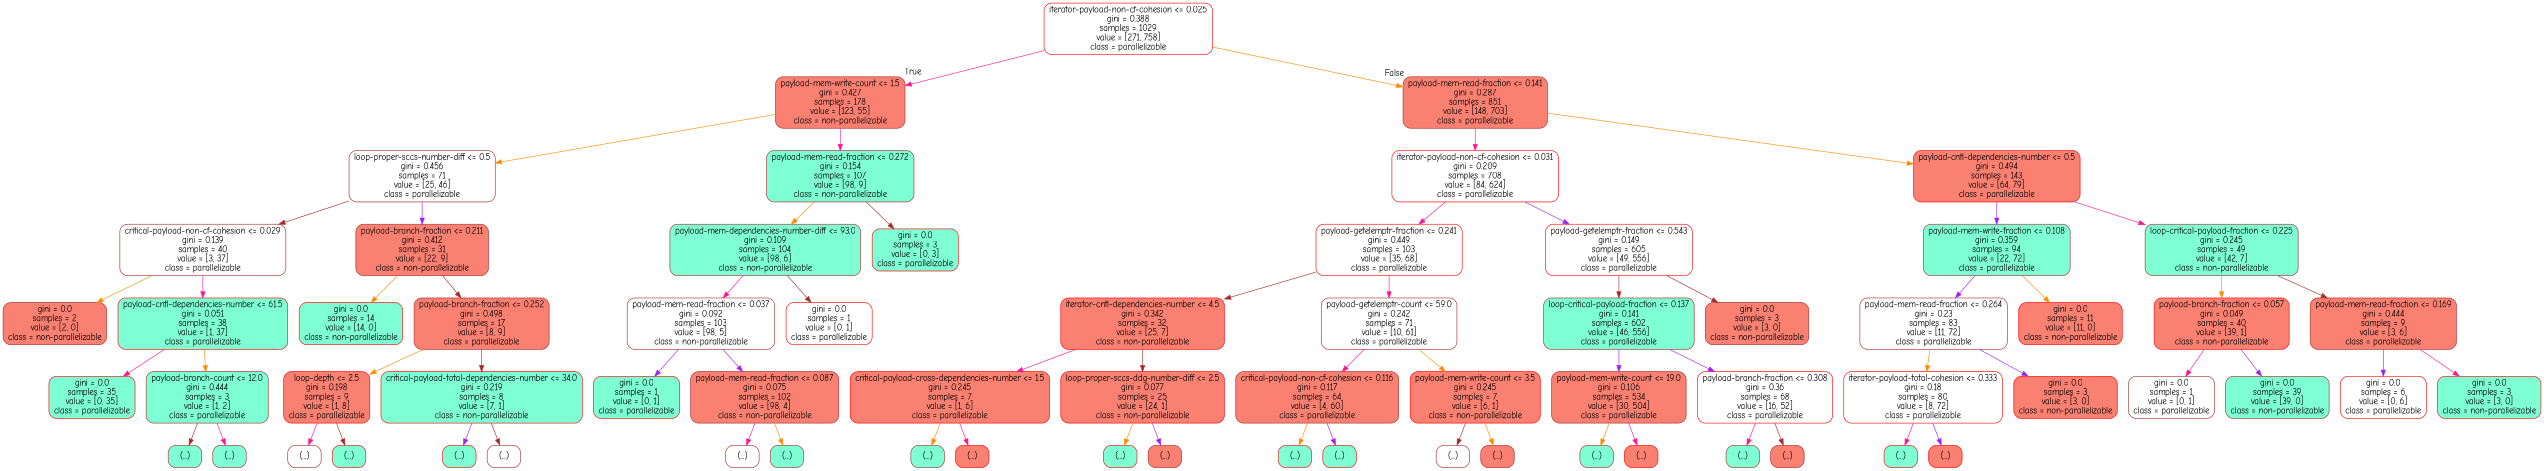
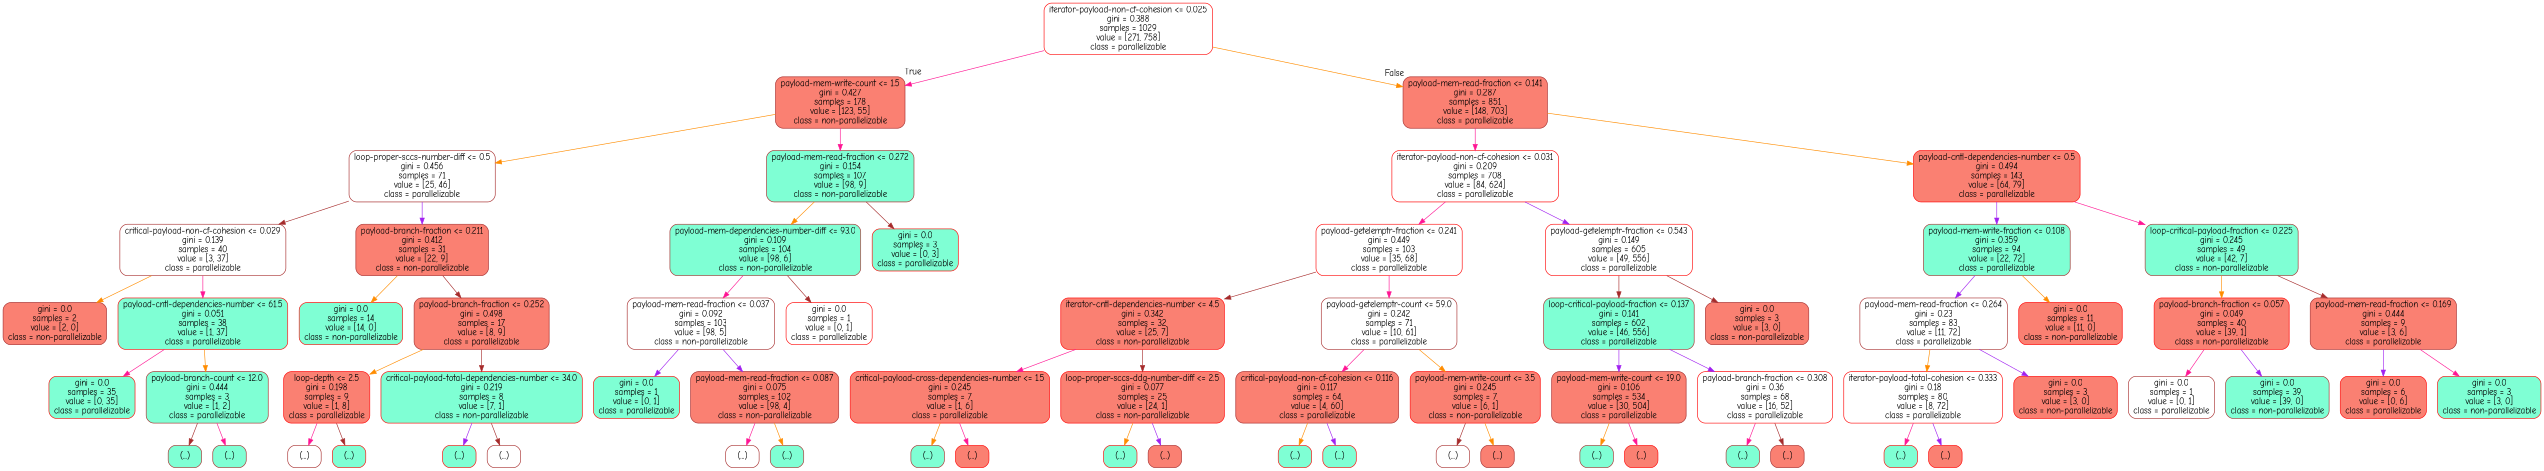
  digraph {
    fontname="Comic Neue"
    node [color=brown fillcolor=salmon fontname="Comic Neue" shape=box style="filled, rounded"]
    edge [fontname="Comic Neue" color=deeppink]
    n1 [color=red fillcolor=white label="iterator-payload-non-cf-cohesion <= 0.025\ngini = 0.388\nsamples = 1029\nvalue = [271, 758]\nclass = parallelizable"]
    n2 [label="payload-mem-write-count <= 1.5\ngini = 0.427\nsamples = 178\nvalue = [123, 55]\nclass = non-parallelizable"]
    n3 [label="payload-mem-read-fraction <= 0.141\ngini = 0.287\nsamples = 851\nvalue = [148, 703]\nclass = parallelizable"]
    n4 [fillcolor=white label="loop-proper-sccs-number-diff <= 0.5\ngini = 0.456\nsamples = 71\nvalue = [25, 46]\nclass = parallelizable"]
    n5 [fillcolor=aquamarine label="payload-mem-read-fraction <= 0.272\ngini = 0.154\nsamples = 107\nvalue = [98, 9]\nclass = non-parallelizable"]
    n6 [fillcolor=white label="critical-payload-non-cf-cohesion <= 0.029\ngini = 0.139\nsamples = 40\nvalue = [3, 37]\nclass = parallelizable"]
    n7 [label="payload-branch-fraction <= 0.211\ngini = 0.412\nsamples = 31\nvalue = [22, 9]\nclass = non-parallelizable"]
    n8 [label="gini = 0.0\nsamples = 2\nvalue = [2, 0]\nclass = non-parallelizable"]
    n9 [color=red fillcolor=aquamarine label="payload-cntl-dependencies-number <= 61.5\ngini = 0.051\nsamples = 38\nvalue = [1, 37]\nclass = parallelizable"]
    n10 [color=red fillcolor=aquamarine label="gini = 0.0\nsamples = 35\nvalue = [0, 35]\nclass = parallelizable"]
    n11 [fillcolor=aquamarine label="payload-branch-count <= 12.0\ngini = 0.444\nsamples = 3\nvalue = [1, 2]\nclass = parallelizable"]
    n12 [fillcolor=aquamarine label="(...)"]
    n13 [fillcolor=aquamarine label="(...)"]
    n14 [color=red fillcolor=aquamarine label="gini = 0.0\nsamples = 14\nvalue = [14, 0]\nclass = non-parallelizable"]
    n15 [label="payload-branch-fraction <= 0.252\ngini = 0.498\nsamples = 17\nvalue = [8, 9]\nclass = parallelizable"]
    n16 [color=red label="loop-depth <= 2.5\ngini = 0.198\nsamples = 9\nvalue = [1, 8]\nclass = parallelizable"]
    n17 [color=red fillcolor=aquamarine label="critical-payload-total-dependencies-number <= 34.0\ngini = 0.219\nsamples = 8\nvalue = [7, 1]\nclass = non-parallelizable"]
    n18 [fillcolor=white label="(...)"]
    n19 [color=red fillcolor=aquamarine label="(...)"]
    n20 [color=red fillcolor=aquamarine label="(...)"]
    n21 [fillcolor=white label="(...)"]
    n22 [fillcolor=aquamarine label="payload-mem-dependencies-number-diff <= 93.0\ngini = 0.109\nsamples = 104\nvalue = [98, 6]\nclass = non-parallelizable"]
    n23 [color=red fillcolor=aquamarine label="gini = 0.0\nsamples = 3\nvalue = [0, 3]\nclass = parallelizable"]
    n24 [fillcolor=white label="payload-mem-read-fraction <= 0.037\ngini = 0.092\nsamples = 103\nvalue = [98, 5]\nclass = non-parallelizable"]
    n25 [color=red fillcolor=white label="gini = 0.0\nsamples = 1\nvalue = [0, 1]\nclass = parallelizable"]
    n26 [color=red fillcolor=aquamarine label="gini = 0.0\nsamples = 1\nvalue = [0, 1]\nclass = parallelizable"]
    n27 [label="payload-mem-read-fraction <= 0.087\ngini = 0.075\nsamples = 102\nvalue = [98, 4]\nclass = non-parallelizable"]
    n28 [fillcolor=white label="(...)"]
    n29 [fillcolor=aquamarine label="(...)"]
    n30 [color=red fillcolor=white label="iterator-payload-non-cf-cohesion <= 0.031\ngini = 0.209\nsamples = 708\nvalue = [84, 624]\nclass = parallelizable"]
    n31 [color=red label="payload-cntl-dependencies-number <= 0.5\ngini = 0.494\nsamples = 143\nvalue = [64, 79]\nclass = parallelizable"]
    n32 [color=red fillcolor=white label="payload-getelemptr-fraction <= 0.241\ngini = 0.449\nsamples = 103\nvalue = [35, 68]\nclass = parallelizable"]
    n33 [color=red fillcolor=white label="payload-getelemptr-fraction <= 0.543\ngini = 0.149\nsamples = 605\nvalue = [49, 556]\nclass = parallelizable"]
    n34 [color=red label="iterator-cntl-dependencies-number <= 4.5\ngini = 0.342\nsamples = 32\nvalue = [25, 7]\nclass = non-parallelizable"]
    n35 [fillcolor=white label="payload-getelemptr-count <= 59.0\ngini = 0.242\nsamples = 71\nvalue = [10, 61]\nclass = parallelizable"]
    n36 [color=red label="critical-payload-cross-dependencies-number <= 1.5\ngini = 0.245\nsamples = 7\nvalue = [1, 6]\nclass = parallelizable"]
    n37 [color=red label="loop-proper-sccs-ddg-number-diff <= 2.5\ngini = 0.077\nsamples = 25\nvalue = [24, 1]\nclass = non-parallelizable"]
    n38 [fillcolor=aquamarine label="(...)"]
    n39 [color=red label="(...)"]
    n40 [color=red fillcolor=aquamarine label="(...)"]
    n41 [label="(...)"]
    n42 [label="critical-payload-non-cf-cohesion <= 0.116\ngini = 0.117\nsamples = 64\nvalue = [4, 60]\nclass = parallelizable"]
    n43 [color=red label="payload-mem-write-count <= 3.5\ngini = 0.245\nsamples = 7\nvalue = [6, 1]\nclass = non-parallelizable"]
    n44 [color=red fillcolor=aquamarine label="(...)"]
    n45 [color=red fillcolor=aquamarine label="(...)"]
    n46 [fillcolor=white label="(...)"]
    n47 [label="(...)"]
    n48 [fillcolor=aquamarine label="loop-critical-payload-fraction <= 0.137\ngini = 0.141\nsamples = 602\nvalue = [46, 556]\nclass = parallelizable"]
    n49 [label="gini = 0.0\nsamples = 3\nvalue = [3, 0]\nclass = non-parallelizable"]
    n50 [label="payload-mem-write-count <= 19.0\ngini = 0.106\nsamples = 534\nvalue = [30, 504]\nclass = parallelizable"]
    n51 [color=red fillcolor=white label="payload-branch-fraction <= 0.308\ngini = 0.36\nsamples = 68\nvalue = [16, 52]\nclass = parallelizable"]
    n52 [fillcolor=aquamarine label="(...)"]
    n53 [color=red label="(...)"]
    n54 [fillcolor=aquamarine label="(...)"]
    n55 [label="(...)"]
    n56 [fillcolor=aquamarine label="payload-mem-write-fraction <= 0.108\ngini = 0.359\nsamples = 94\nvalue = [22, 72]\nclass = parallelizable"]
    n57 [fillcolor=aquamarine label="loop-critical-payload-fraction <= 0.225\ngini = 0.245\nsamples = 49\nvalue = [42, 7]\nclass = non-parallelizable"]
    n58 [fillcolor=white label="payload-mem-read-fraction <= 0.264\ngini = 0.23\nsamples = 83\nvalue = [11, 72]\nclass = parallelizable"]
    n59 [color=red label="gini = 0.0\nsamples = 11\nvalue = [11, 0]\nclass = non-parallelizable"]
    n60 [color=red fillcolor=white label="iterator-payload-total-cohesion <= 0.333\ngini = 0.18\nsamples = 80\nvalue = [8, 72]\nclass = parallelizable"]
    n61 [color=red label="gini = 0.0\nsamples = 3\nvalue = [3, 0]\nclass = non-parallelizable"]
    n62 [color=red fillcolor=aquamarine label="(...)"]
    n63 [color=red label="(...)"]
    n64 [color=red label="payload-branch-fraction <= 0.057\ngini = 0.049\nsamples = 40\nvalue = [39, 1]\nclass = non-parallelizable"]
    n65 [label="payload-mem-read-fraction <= 0.169\ngini = 0.444\nsamples = 9\nvalue = [3, 6]\nclass = parallelizable"]
    n66 [fillcolor=white label="gini = 0.0\nsamples = 1\nvalue = [0, 1]\nclass = parallelizable"]
    n67 [fillcolor=aquamarine label="gini = 0.0\nsamples = 39\nvalue = [39, 0]\nclass = non-parallelizable"]
-   n68 [color=red fillcolor=white label="gini = 0.0\nsamples = 6\nvalue = [0, 6]\nclass = parallelizable"]
+   n68 [color=red label="gini = 0.0\nsamples = 6\nvalue = [0, 6]\nclass = parallelizable"]
    n69 [color=red fillcolor=aquamarine label="gini = 0.0\nsamples = 3\nvalue = [3, 0]\nclass = non-parallelizable"]
    n1 -> n2 [headlabel=True labelangle=45 labeldistance=2.5]
    n1 -> n3 [headlabel=False labelangle=-45 labeldistance=2.5 color=darkorange]
    n2 -> n4 [color=darkorange]
    n2 -> n5
    n3 -> n30
    n3 -> n31 [color=darkorange]
    n4 -> n6 [color=brown]
    n4 -> n7 [color=purple]
    n5 -> n22 [color=darkorange]
    n5 -> n23 [color=brown]
    n6 -> n8 [color=darkorange]
    n6 -> n9
    n7 -> n14 [color=darkorange]
    n7 -> n15 [color=brown]
    n9 -> n10
    n9 -> n11 [color=darkorange]
    n11 -> n12 [color=brown]
    n11 -> n13
    n15 -> n16 [color=darkorange]
    n15 -> n17 [color=brown]
    n16 -> n18
    n16 -> n19 [color=brown]
    n17 -> n20 [color=purple]
    n17 -> n21 [color=brown]
    n22 -> n24
    n22 -> n25 [color=brown]
    n24 -> n26 [color=purple]
    n24 -> n27 [color=purple]
    n27 -> n28
    n27 -> n29 [color=darkorange]
    n30 -> n32
    n30 -> n33 [color=purple]
    n31 -> n56 [color=purple]
    n31 -> n57
    n32 -> n34 [color=brown]
    n32 -> n35
    n33 -> n48 [color=brown]
    n33 -> n49 [color=brown]
    n34 -> n36
    n34 -> n37 [color=brown]
    n35 -> n42
    n35 -> n43 [color=darkorange]
    n36 -> n38 [color=darkorange]
    n36 -> n39
    n37 -> n40 [color=darkorange]
    n37 -> n41 [color=purple]
    n42 -> n44 [color=darkorange]
    n42 -> n45 [color=purple]
    n43 -> n46 [color=brown]
    n43 -> n47 [color=darkorange]
    n48 -> n50 [color=purple]
    n48 -> n51 [color=purple]
    n50 -> n52 [color=darkorange]
    n50 -> n53
    n51 -> n54
    n51 -> n55 [color=brown]
    n56 -> n58 [color=purple]
    n56 -> n59 [color=darkorange]
    n57 -> n64 [color=darkorange]
    n57 -> n65 [color=brown]
    n58 -> n60 [color=darkorange]
    n58 -> n61 [color=purple]
    n60 -> n62
    n60 -> n63 [color=purple]
    n64 -> n66
    n64 -> n67 [color=purple]
    n65 -> n68 [color=purple]
    n65 -> n69
  }
